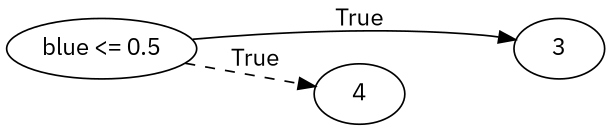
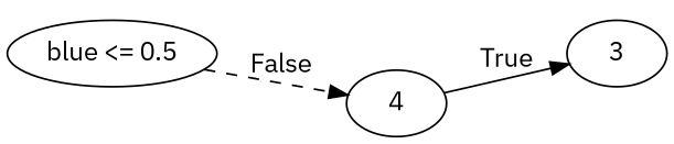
  digraph {
    fontname="IBM Plex Sans"
    rankdir=LR
    node [fontname="IBM Plex Sans"]
    edge [fontname="IBM Plex Sans"]
    n1 [label="blue <= 0.5"]
    n2 [label=3]
    n3 [label=4]
-   n1 -> n2 [label=True]
-   n1 -> n3 [label=True style=dashed]
+   n3 -> n2 [label=True]
+   n1 -> n3 [label=False style=dashed]
  }
